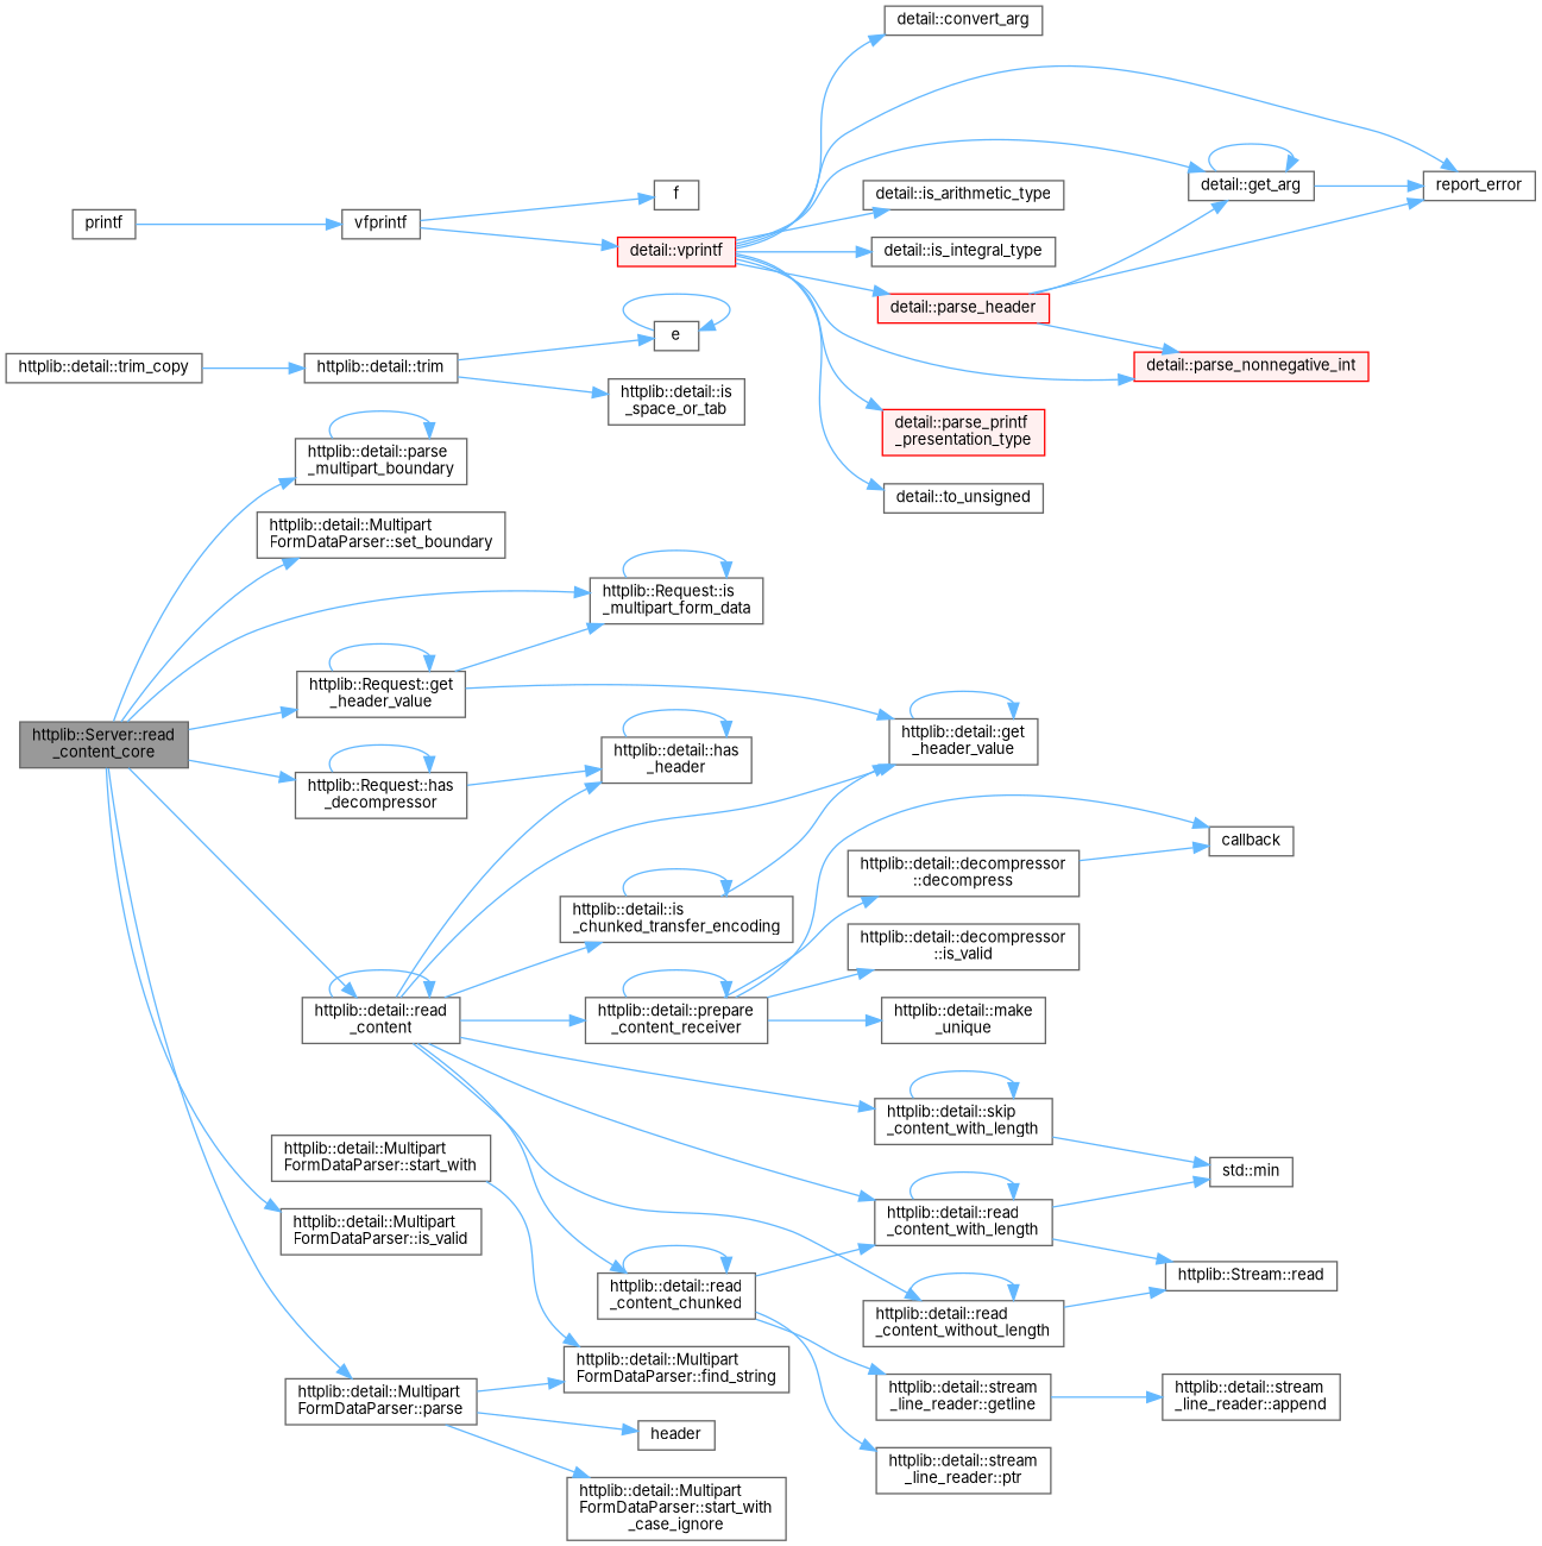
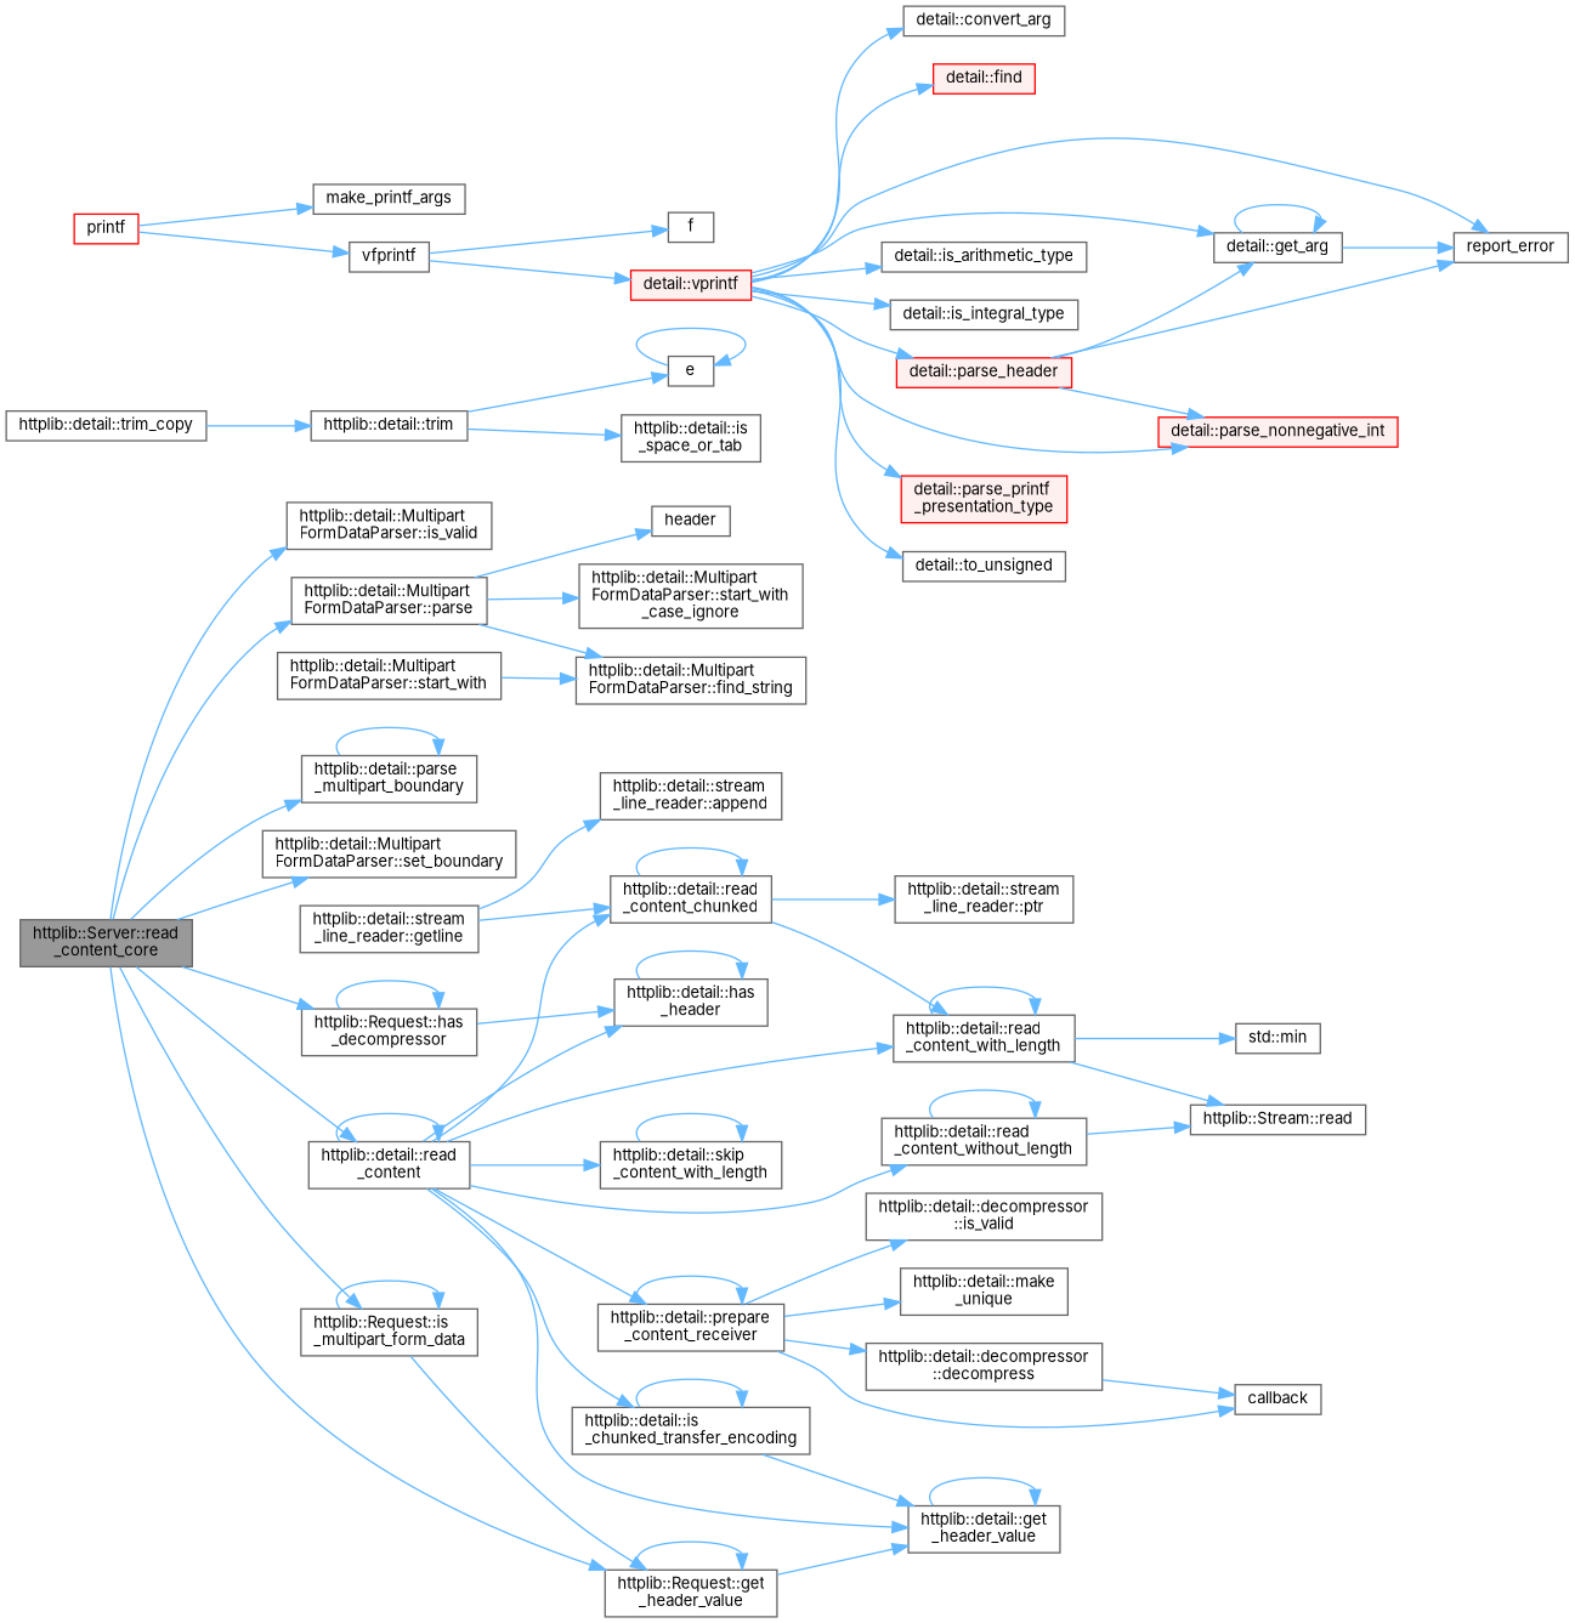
  digraph {
    fontname=Inter
    rankdir=LR
    node [color=grey40 fillcolor=white fontname=Inter fontsize=10 shape=box style=filled]
    edge [color=steelblue1 fontname=Inter fontsize=10 labelfontname=Helvetica labelfontsize=10 style=solid]
    n1 [color=gray40 fillcolor=grey60 fontcolor=black height=0.2 label="httplib::Server::read\l_content_core" width=0.4]
    n2 [height=0.2 label="httplib::Request::get\l_header_value" width=0.4]
    n3 [height=0.2 label="httplib::Request::has\l_decompressor" width=0.4]
    n4 [height=0.2 label="httplib::Request::is\l_multipart_form_data" width=0.4]
    n5 [height=0.2 label="httplib::detail::Multipart\lFormDataParser::is_valid" width=0.4]
    n6 [height=0.2 label="httplib::detail::Multipart\lFormDataParser::parse" width=0.4]
    n7 [height=0.2 label="httplib::detail::parse\l_multipart_boundary" width=0.4]
    n8 [height=0.2 label="httplib::detail::read\l_content" width=0.4]
    n9 [height=0.2 label="httplib::detail::Multipart\lFormDataParser::set_boundary" width=0.4]
    n10 [height=0.2 label="httplib::detail::get\l_header_value" width=0.4]
    n11 [height=0.2 label="httplib::detail::has\l_header" width=0.4]
    n12 [height=0.2 label="httplib::detail::Multipart\lFormDataParser::find_string" width=0.4]
    n13 [height=0.2 label=header width=0.4]
    n14 [height=0.2 label="httplib::detail::Multipart\lFormDataParser::start_with\l_case_ignore" width=0.4]
    n15 [height=0.2 label="httplib::detail::is\l_chunked_transfer_encoding" width=0.4]
    n16 [height=0.2 label="httplib::detail::prepare\l_content_receiver" width=0.4]
    n17 [height=0.2 label="httplib::detail::read\l_content_chunked" width=0.4]
    n18 [height=0.2 label="httplib::detail::read\l_content_with_length" width=0.4]
    n19 [height=0.2 label="httplib::detail::read\l_content_without_length" width=0.4]
    n20 [height=0.2 label="httplib::detail::skip\l_content_with_length" width=0.4]
    n21 [height=0.2 label="httplib::detail::trim_copy" width=0.4]
    n22 [height=0.2 label="httplib::detail::trim" width=0.4]
    n23 [height=0.2 label="httplib::detail::Multipart\lFormDataParser::start_with" width=0.4]
    n24 [height=0.2 label=e width=0.4]
    n25 [height=0.2 label="httplib::detail::is\l_space_or_tab" width=0.4]
    n26 [height=0.2 label=callback width=0.4]
    n27 [height=0.2 label="httplib::detail::decompressor\l::decompress" width=0.4]
    n28 [height=0.2 label="httplib::detail::decompressor\l::is_valid" width=0.4]
    n29 [height=0.2 label="httplib::detail::make\l_unique" width=0.4]
    n30 [height=0.2 label="httplib::detail::stream\l_line_reader::getline" width=0.4]
    n31 [height=0.2 label="httplib::detail::stream\l_line_reader::ptr" width=0.4]
    n32 [height=0.2 label="std::min" width=0.4]
    n33 [height=0.2 label="httplib::Stream::read" width=0.4]
-   n34 [height=0.2 label=printf width=0.4]
+   n34 [color=red height=0.2 label=printf width=0.4]
+   n35 [height=0.2 label=make_printf_args width=0.4]
    n36 [height=0.2 label=vfprintf width=0.4]
    n37 [height=0.2 label=f width=0.4]
    n38 [color=red fillcolor="#FFF0F0" height=0.2 label="detail::vprintf" width=0.4]
    n39 [height=0.2 label="detail::convert_arg" width=0.4]
+   n40 [color=red fillcolor="#FFF0F0" height=0.2 label="detail::find" width=0.4]
    n41 [height=0.2 label="detail::get_arg" width=0.4]
    n42 [height=0.2 label=report_error width=0.4]
    n43 [height=0.2 label="detail::is_arithmetic_type" width=0.4]
    n44 [height=0.2 label="detail::is_integral_type" width=0.4]
    n45 [color=red fillcolor="#FFF0F0" height=0.2 label="detail::parse_header" width=0.4]
    n46 [color=red fillcolor="#FFF0F0" height=0.2 label="detail::parse_nonnegative_int" width=0.4]
    n47 [color=red fillcolor="#FFF0F0" height=0.2 label="detail::parse_printf\l_presentation_type" width=0.4]
    n48 [height=0.2 label="detail::to_unsigned" width=0.4]
    n49 [height=0.2 label="httplib::detail::stream\l_line_reader::append" width=0.4]
    n1 -> n2
    n1 -> n3
    n1 -> n4
    n1 -> n5
    n1 -> n6
    n1 -> n7
    n1 -> n8
    n1 -> n9
    n2 -> n2
    n2 -> n10
    n3 -> n3
    n3 -> n11
-   n2 -> n4
+   n4 -> n2
    n4 -> n4
    n6 -> n12
    n6 -> n13
    n6 -> n14
    n7 -> n7
    n8 -> n8
    n8 -> n10
    n8 -> n11
    n8 -> n15
    n8 -> n16
    n8 -> n17
    n8 -> n18
    n8 -> n19
    n8 -> n20
    n10 -> n10
    n11 -> n11
    n15 -> n10
    n15 -> n15
    n16 -> n16
    n16 -> n26
    n16 -> n27
    n16 -> n28
    n16 -> n29
    n17 -> n17
    n17 -> n18
-   n17 -> n30
+   n30 -> n17
    n17 -> n31
    n18 -> n18
    n18 -> n32
    n18 -> n33
    n19 -> n19
    n19 -> n33
    n20 -> n20
-   n20 -> n32
    n21 -> n22
    n22 -> n24
    n22 -> n25
    n23 -> n12
    n24 -> n24
    n27 -> n26
    n30 -> n49
+   n34 -> n35
    n34 -> n36
    n36 -> n37
    n36 -> n38
    n38 -> n39
+   n38 -> n40
    n38 -> n41
    n38 -> n42
    n38 -> n43
    n38 -> n44
    n38 -> n45
    n38 -> n46
    n38 -> n47
    n38 -> n48
    n41 -> n41
    n41 -> n42
    n45 -> n41
    n45 -> n42
    n45 -> n46
  }
